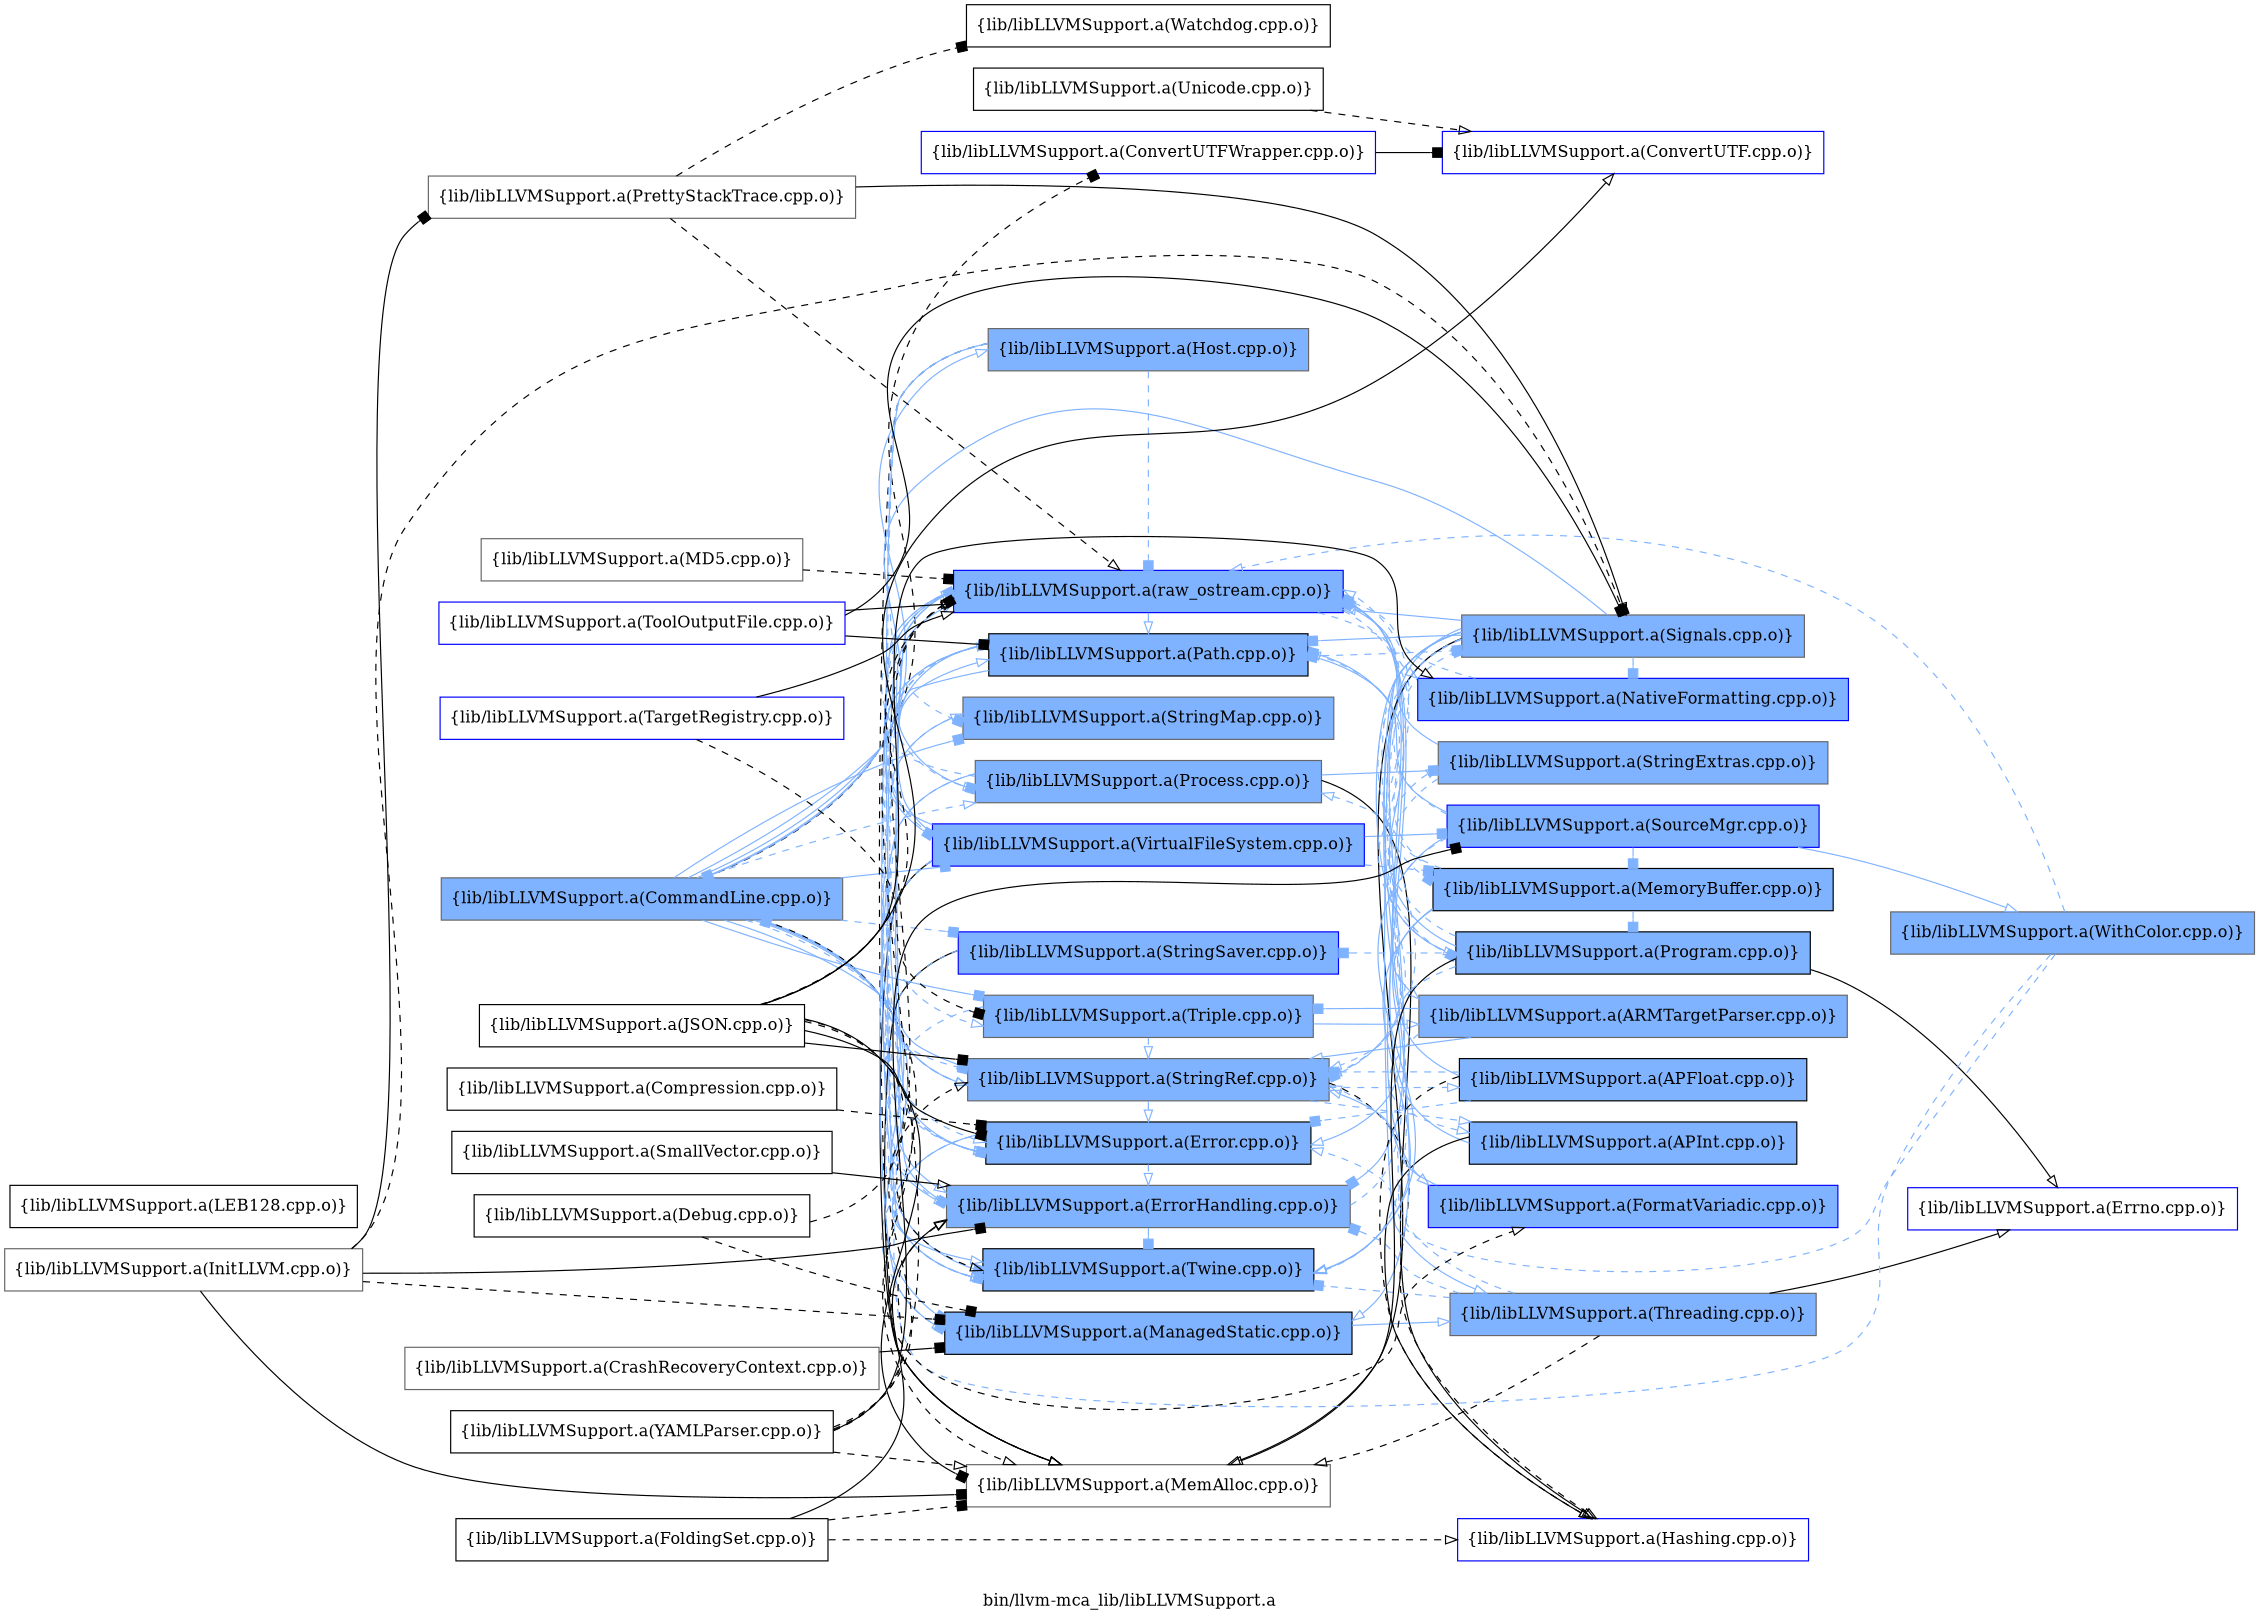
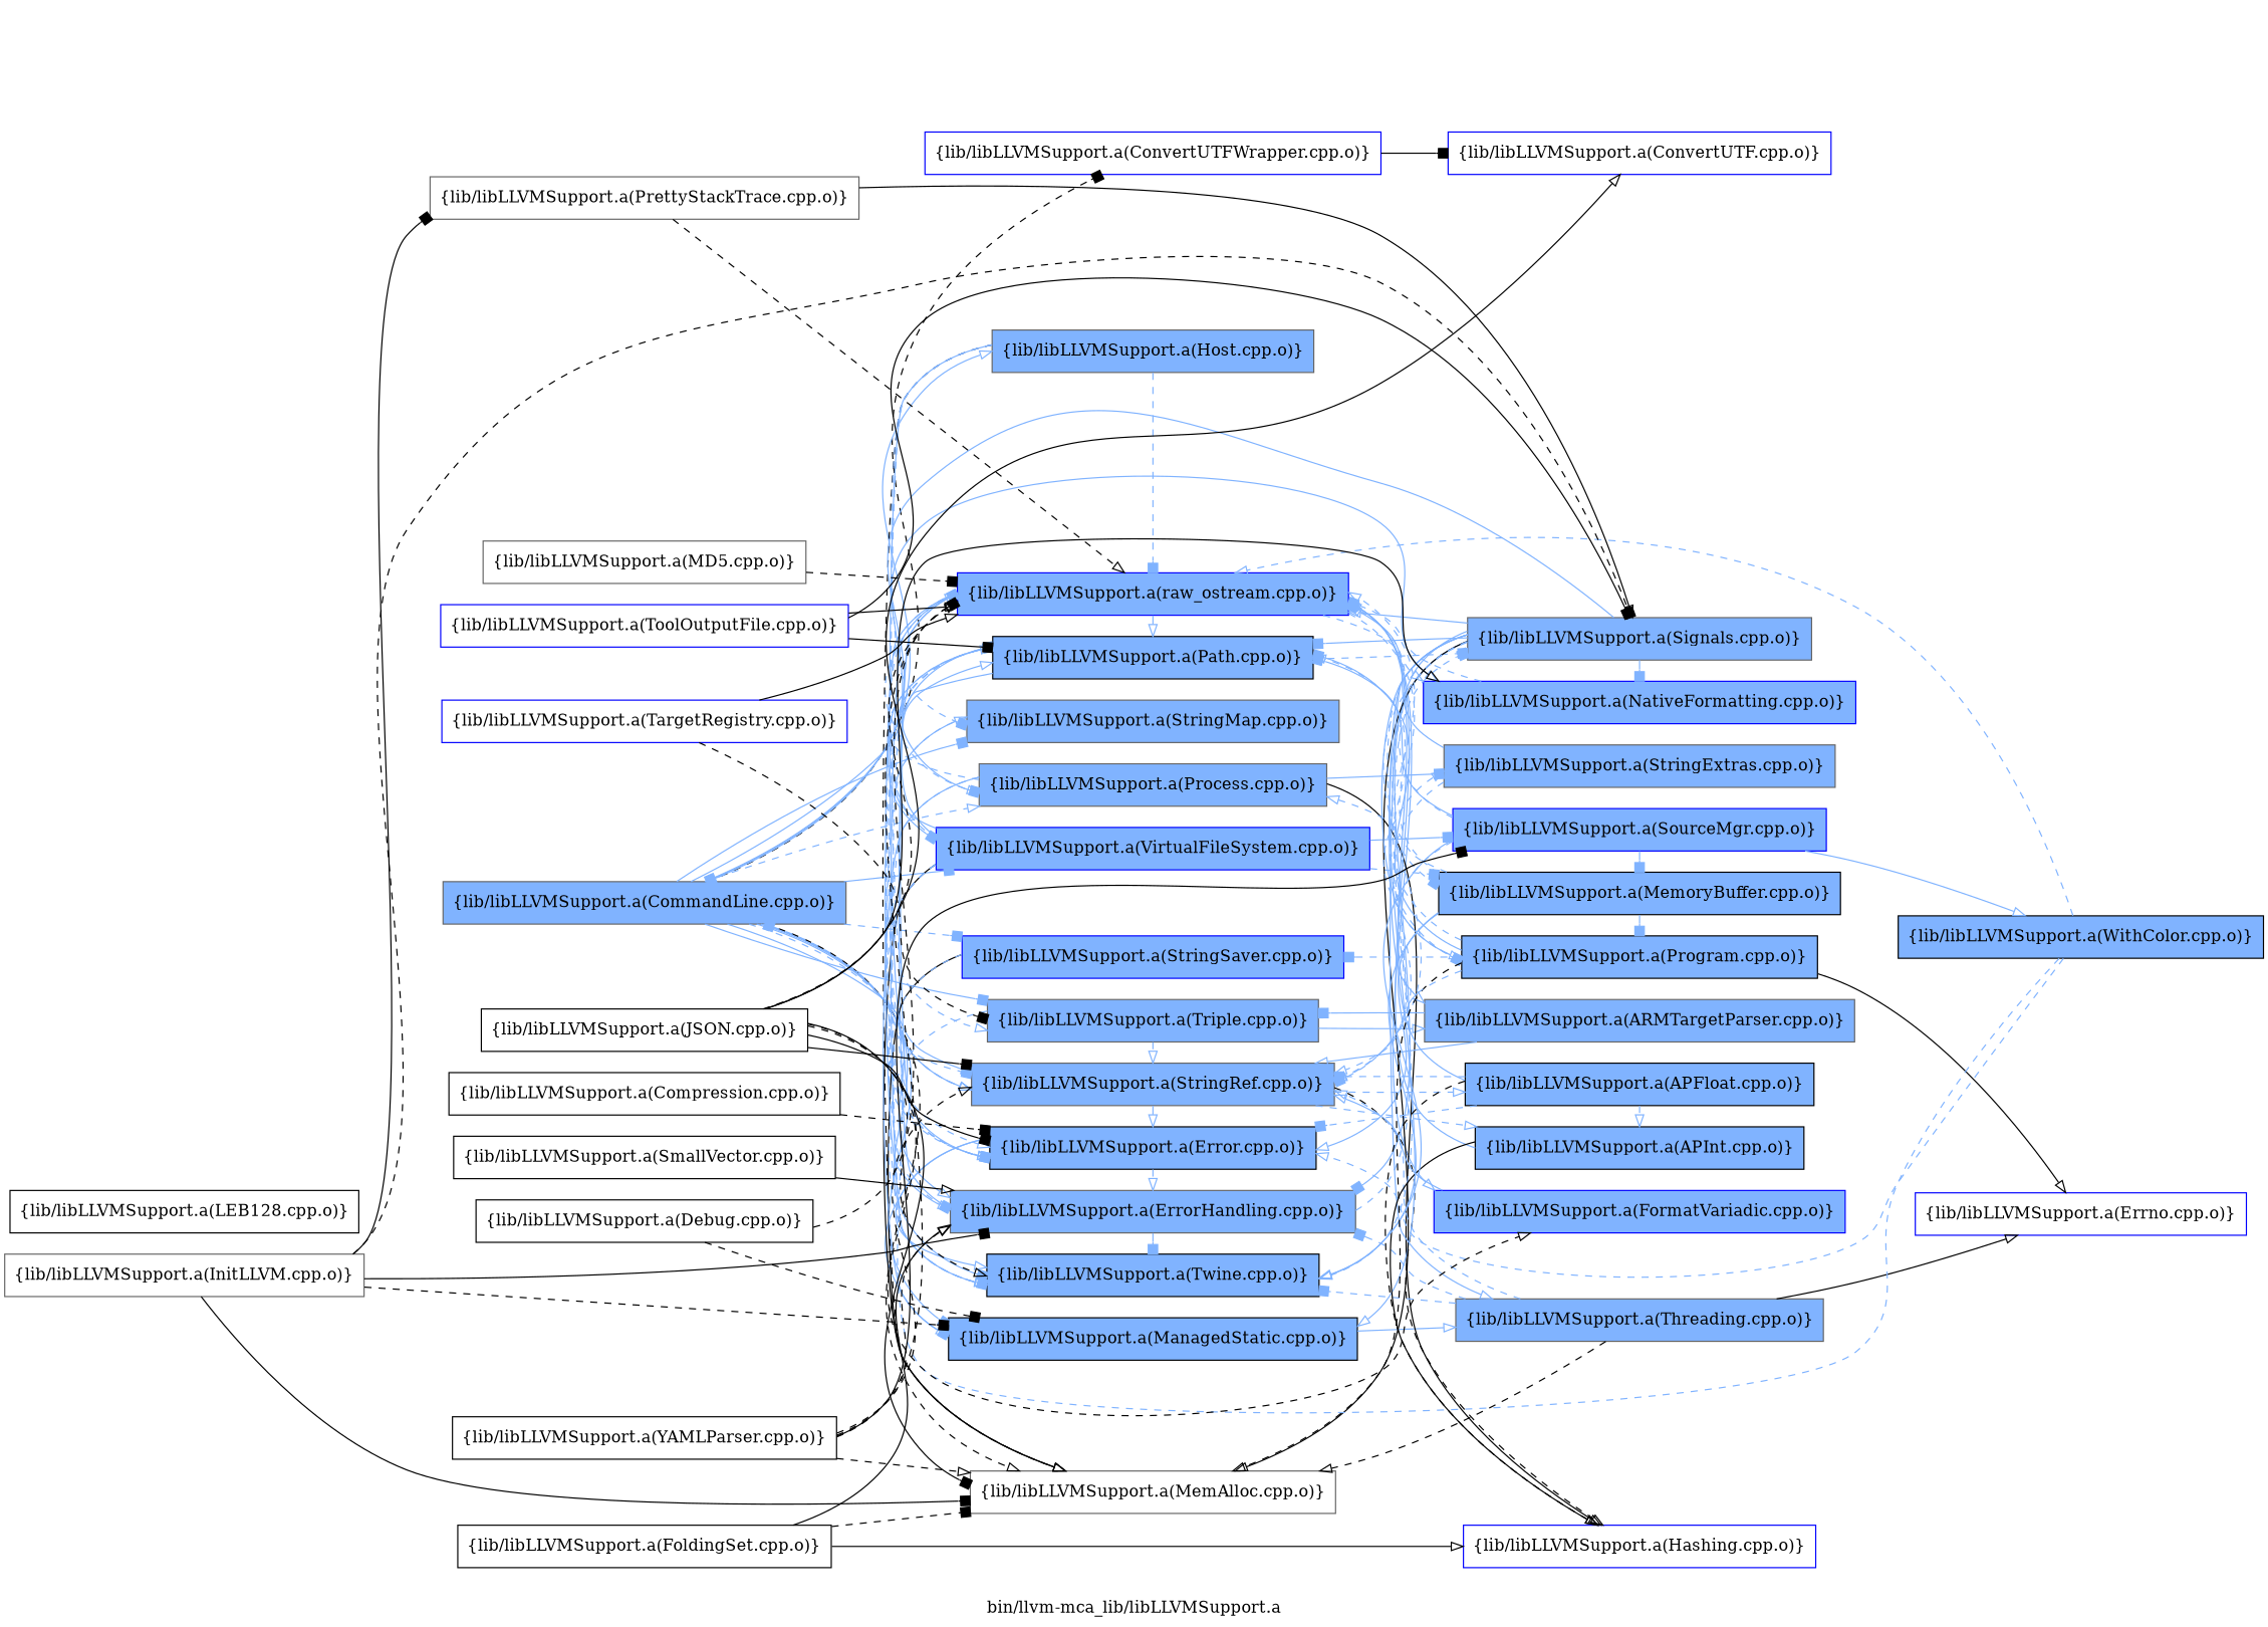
  digraph {
    label="bin/llvm-mca_lib/libLLVMSupport.a"
    rankdir=LR
    node [color=black fillcolor="0.600000 0.5 1" group=1 shape=box style=filled]
    edge [arrowhead=onormal style=solid color="0.600000 0.5 1"]
    n1 [color=gray40 label="{lib/libLLVMSupport.a(CommandLine.cpp.o)}"]
    n2 [color=blue group=0 label="{lib/libLLVMSupport.a(ConvertUTFWrapper.cpp.o)}" fillcolor="" style=""]
    n3 [label="{lib/libLLVMSupport.a(Error.cpp.o)}"]
    n4 [color=gray40 label="{lib/libLLVMSupport.a(ErrorHandling.cpp.o)}"]
    n5 [label="{lib/libLLVMSupport.a(ManagedStatic.cpp.o)}"]
    n6 [color=gray40 group=0 label="{lib/libLLVMSupport.a(MemAlloc.cpp.o)}" fillcolor="" style=""]
    n7 [color=gray40 label="{lib/libLLVMSupport.a(StringMap.cpp.o)}"]
    n8 [color=blue label="{lib/libLLVMSupport.a(StringSaver.cpp.o)}"]
    n9 [color=gray40 label="{lib/libLLVMSupport.a(StringRef.cpp.o)}"]
    n10 [color=gray40 label="{lib/libLLVMSupport.a(Triple.cpp.o)}"]
    n11 [label="{lib/libLLVMSupport.a(Twine.cpp.o)}"]
    n12 [color=blue label="{lib/libLLVMSupport.a(VirtualFileSystem.cpp.o)}"]
    n13 [color=blue label="{lib/libLLVMSupport.a(raw_ostream.cpp.o)}"]
    n14 [color=gray40 label="{lib/libLLVMSupport.a(Host.cpp.o)}"]
    n15 [label="{lib/libLLVMSupport.a(Path.cpp.o)}"]
    n16 [color=gray40 label="{lib/libLLVMSupport.a(Process.cpp.o)}"]
    n17 [color=blue group=0 label="{lib/libLLVMSupport.a(ConvertUTF.cpp.o)}" fillcolor="" style=""]
    n18 [color=gray40 label="{lib/libLLVMSupport.a(Signals.cpp.o)}"]
    n19 [color=gray40 label="{lib/libLLVMSupport.a(Threading.cpp.o)}"]
    n20 [label="{lib/libLLVMSupport.a(APFloat.cpp.o)}"]
    n21 [label="{lib/libLLVMSupport.a(APInt.cpp.o)}"]
    n22 [color=blue group=0 label="{lib/libLLVMSupport.a(Hashing.cpp.o)}" fillcolor="" style=""]
    n23 [color=gray40 label="{lib/libLLVMSupport.a(ARMTargetParser.cpp.o)}"]
    n24 [label="{lib/libLLVMSupport.a(MemoryBuffer.cpp.o)}"]
    n25 [color=blue label="{lib/libLLVMSupport.a(SourceMgr.cpp.o)}"]
    n26 [color=blue label="{lib/libLLVMSupport.a(FormatVariadic.cpp.o)}"]
    n27 [color=blue label="{lib/libLLVMSupport.a(NativeFormatting.cpp.o)}"]
    n28 [label="{lib/libLLVMSupport.a(Program.cpp.o)}"]
    n29 [color=gray40 label="{lib/libLLVMSupport.a(StringExtras.cpp.o)}"]
    n30 [color=blue group=0 label="{lib/libLLVMSupport.a(Errno.cpp.o)}" fillcolor="" style=""]
-   n31 [color=gray40 label="{lib/libLLVMSupport.a(WithColor.cpp.o)}"]
+   n31 [label="{lib/libLLVMSupport.a(WithColor.cpp.o)}"]
    n32 [color=gray40 group=0 label="{lib/libLLVMSupport.a(InitLLVM.cpp.o)}" fillcolor="" style=""]
    n33 [color=gray40 group=0 label="{lib/libLLVMSupport.a(PrettyStackTrace.cpp.o)}" fillcolor="" style=""]
-   n34 [group=0 label="{lib/libLLVMSupport.a(Watchdog.cpp.o)}" fillcolor="" style=""]
    n35 [color=blue group=0 label="{lib/libLLVMSupport.a(ToolOutputFile.cpp.o)}" fillcolor="" style=""]
    n36 [color=blue group=0 label="{lib/libLLVMSupport.a(TargetRegistry.cpp.o)}" fillcolor="" style=""]
-   n37 [group=0 label="{lib/libLLVMSupport.a(Unicode.cpp.o)}" fillcolor="" style=""]
    n38 [group=0 label="{lib/libLLVMSupport.a(JSON.cpp.o)}" fillcolor="" style=""]
    n39 [group=0 label="{lib/libLLVMSupport.a(LEB128.cpp.o)}" fillcolor="" style=""]
    n40 [group=0 label="{lib/libLLVMSupport.a(Compression.cpp.o)}" fillcolor="" style=""]
    n41 [group=0 label="{lib/libLLVMSupport.a(Debug.cpp.o)}" fillcolor="" style=""]
    n42 [group=0 label="{lib/libLLVMSupport.a(FoldingSet.cpp.o)}" fillcolor="" style=""]
    n43 [color=gray40 group=0 label="{lib/libLLVMSupport.a(MD5.cpp.o)}" fillcolor="" style=""]
    n44 [group=0 label="{lib/libLLVMSupport.a(SmallVector.cpp.o)}" fillcolor="" style=""]
    n45 [group=0 label="{lib/libLLVMSupport.a(YAMLParser.cpp.o)}" fillcolor="" style=""]
-   n46 [color=gray40 group=0 label="{lib/libLLVMSupport.a(CrashRecoveryContext.cpp.o)}" fillcolor="" style=""]
    subgraph sub_1 {
      rank=same
      n1
    }
    subgraph sub_2 {
      rank=same
      n2
      n3
      n4
      n5
      n6
      n7
      n8
      n9
      n10
      n11
      n12
      n13
      n14
      n15
      n16
    }
    subgraph sub_3 {
      rank=same
      n17
      n18
      n19
      n20
      n21
      n22
      n23
      n24
      n25
      n26
      n27
      n28
      n29
    }
    subgraph sub_4 {
      rank=same
      n1
    }
    subgraph sub_5 {
      rank=same
      n2
      n3
      n4
      n5
      n6
      n7
      n8
      n9
      n10
      n11
      n12
      n13
      n14
      n15
      n16
    }
    subgraph sub_6 {
      rank=same
      n17
      n18
      n19
      n20
      n21
      n22
      n23
      n24
      n25
      n26
      n27
      n28
      n29
    }
    n1 -> n2 [arrowhead=box style=dashed color=""]
    n1 -> n3 [style=dashed]
    n1 -> n4
    n1 -> n5 [arrowhead=box]
    n1 -> n6 [style=dashed color=""]
    n1 -> n7 [arrowhead=box]
    n1 -> n8 [arrowhead=box style=dashed]
    n1 -> n9 [arrowhead=box]
    n1 -> n10 [arrowhead=box]
    n1 -> n11 [arrowhead=box]
    n1 -> n12 [arrowhead=box]
-   n1 -> n13
+   n1 -> n27
    n1 -> n14
    n1 -> n15
    n1 -> n16 [style=dashed]
    n2 -> n17 [arrowhead=box color=""]
    n3 -> n4 [style=dashed]
-   n3 -> n5 [arrowhead=box style=dashed]
+   n3 -> n5 [arrowhead=box]
    n3 -> n11
    n3 -> n13 [arrowhead=box]
    n4 -> n11 [arrowhead=box]
    n4 -> n13 [arrowhead=box]
    n4 -> n18 [arrowhead=box style=dashed]
    n5 -> n19
    n7 -> n4 [arrowhead=box style=dashed]
    n8 -> n6 [color=""]
    n8 -> n9 [arrowhead=box style=dashed]
    n9 -> n3
    n9 -> n20 [style=dashed]
    n9 -> n21 [style=dashed]
    n9 -> n22 [style=dashed color=""]
    n10 -> n9 [style=dashed]
    n10 -> n11 [style=dashed]
    n10 -> n23
    n12 -> n3 [arrowhead=box style=dashed]
    n12 -> n6 [color=""]
    n12 -> n7
    n12 -> n9 [style=dashed]
    n12 -> n11 [style=dashed]
    n12 -> n13 [style=dashed]
    n12 -> n15 [arrowhead=box]
    n12 -> n24 [arrowhead=box style=dashed]
    n12 -> n25 [arrowhead=box]
    n13 -> n3 [style=dashed]
    n13 -> n4
    n13 -> n11
    n13 -> n15
    n13 -> n16 [arrowhead=box style=dashed]
    n13 -> n26
    n13 -> n27 [style=dashed]
    n13 -> n28 [arrowhead=box style=dashed]
    n14 -> n6 [style=dashed color=""]
    n14 -> n7 [arrowhead=box style=dashed]
    n14 -> n9
    n14 -> n10 [style=dashed]
    n14 -> n13 [arrowhead=box style=dashed]
    n15 -> n3 [style=dashed]
    n15 -> n9 [style=dashed]
    n15 -> n11 [arrowhead=box style=dashed]
    n15 -> n12 [arrowhead=box]
    n15 -> n16
    n15 -> n18 [arrowhead=box style=dashed]
    n16 -> n3 [arrowhead=box style=dashed]
    n16 -> n5
    n16 -> n15 [style=dashed]
    n16 -> n22 [color=""]
    n16 -> n29 [arrowhead=box]
    n18 -> n1 [arrowhead=box]
    n18 -> n4 [arrowhead=box]
    n18 -> n5
    n18 -> n6 [color=""]
    n18 -> n9 [arrowhead=box style=dashed]
    n18 -> n11 [style=dashed]
    n18 -> n13
    n18 -> n15 [arrowhead=box]
    n18 -> n19
    n18 -> n23
    n18 -> n24 [arrowhead=box style=dashed]
    n18 -> n27 [arrowhead=box]
    n18 -> n28
    n19 -> n4 [arrowhead=box style=dashed]
    n19 -> n6 [style=dashed color=""]
    n19 -> n9 [style=dashed]
    n19 -> n11 [arrowhead=box style=dashed]
    n19 -> n30 [color=""]
    n20 -> n3 [arrowhead=box style=dashed]
    n20 -> n9 [arrowhead=box style=dashed]
    n20 -> n13 [arrowhead=box]
-   n23 -> n21 [style=dashed]
+   n20 -> n21 [style=dashed]
    n20 -> n22 [style=dashed color=""]
    n21 -> n13
    n21 -> n22 [color=""]
    n23 -> n9
    n23 -> n10 [arrowhead=box]
    n24 -> n3
    n24 -> n11
    n24 -> n15 [style=dashed]
    n24 -> n16 [style=dashed]
    n24 -> n28 [arrowhead=box]
    n25 -> n9 [style=dashed]
    n25 -> n11
    n25 -> n13 [arrowhead=box style=dashed]
    n25 -> n15 [arrowhead=box]
    n25 -> n24 [arrowhead=box]
    n25 -> n31
    n26 -> n9
    n27 -> n13 [arrowhead=box style=dashed]
-   n28 -> n6 [color=""]
+   n28 -> n6 [style=dashed color=""]
    n28 -> n8 [arrowhead=box style=dashed]
    n28 -> n9 [style=dashed]
    n28 -> n13 [style=dashed]
    n28 -> n15 [arrowhead=box]
    n28 -> n29 [style=dashed]
    n28 -> n30 [color=""]
    n29 -> n9 [style=dashed]
    n29 -> n13
    n31 -> n1 [arrowhead=box style=dashed]
    n31 -> n3 [style=dashed]
    n31 -> n13 [style=dashed]
    n32 -> n4 [arrowhead=box color=""]
    n32 -> n5 [arrowhead=box style=dashed color=""]
    n32 -> n6 [arrowhead=box color=""]
    n32 -> n18 [arrowhead=box style=dashed color=""]
    n32 -> n33 [arrowhead=box color=""]
    n33 -> n13 [style=dashed color=""]
    n33 -> n18 [color=""]
-   n33 -> n34 [arrowhead=box style=dashed color=""]
    n35 -> n13 [color=""]
    n35 -> n15 [arrowhead=box color=""]
    n35 -> n18 [arrowhead=box color=""]
    n36 -> n10 [arrowhead=box style=dashed color=""]
    n36 -> n13 [color=""]
-   n37 -> n17 [style=dashed color=""]
    n38 -> n3 [arrowhead=box color=""]
    n38 -> n6 [arrowhead=box color=""]
    n38 -> n9 [arrowhead=box color=""]
    n38 -> n11 [style=dashed color=""]
    n38 -> n13 [style=dashed color=""]
    n38 -> n17 [color=""]
    n38 -> n26 [style=dashed color=""]
    n38 -> n27 [color=""]
    n40 -> n3 [arrowhead=box style=dashed color=""]
    n41 -> n5 [arrowhead=box style=dashed color=""]
    n41 -> n13 [arrowhead=box style=dashed color=""]
    n42 -> n4 [color=""]
    n42 -> n6 [arrowhead=box style=dashed color=""]
-   n42 -> n22 [style=dashed color=""]
+   n42 -> n22 [color=""]
    n43 -> n13 [arrowhead=box style=dashed color=""]
    n44 -> n4 [color=""]
    n45 -> n4 [style=dashed color=""]
    n45 -> n6 [style=dashed color=""]
    n45 -> n9 [style=dashed color=""]
    n45 -> n13 [style=dashed color=""]
    n45 -> n25 [arrowhead=box color=""]
-   n46 -> n5 [arrowhead=box color=""]
  }
